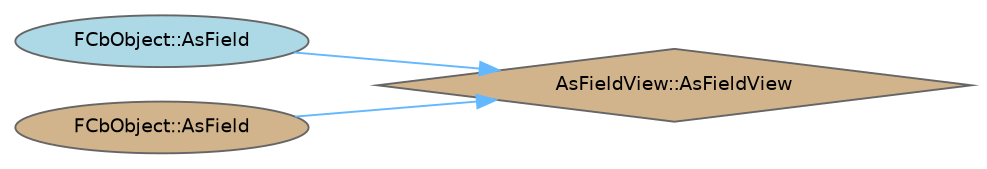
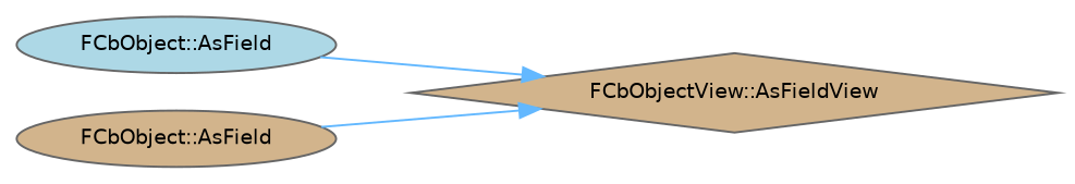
  digraph {
    rankdir=RL
    node [color=grey40 fillcolor=tan fontname=Helvetica fontsize=10 shape=ellipse style=filled]
    edge [color=steelblue1 dir=back fontname=Helvetica fontsize=10 labelfontname=Helvetica labelfontsize=10 style=solid]
-   n1 [color=gray40 fontcolor=black height=0.2 label="AsFieldView::AsFieldView" shape=diamond width=0.4]
+   n1 [color=gray40 fontcolor=black height=0.2 label="FCbObjectView::AsFieldView" shape=diamond width=0.4]
    n2 [fillcolor=lightblue height=0.2 label="FCbObject::AsField" width=0.4]
    n3 [height=0.2 label="FCbObject::AsField" width=0.4]
    n1 -> n2
    n1 -> n3
  }
